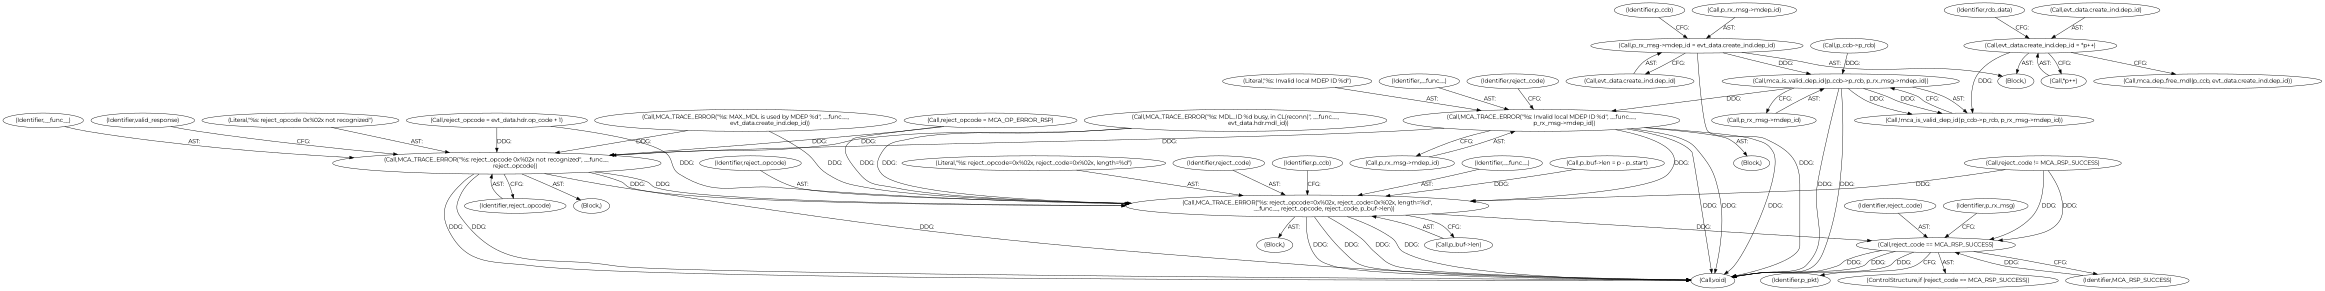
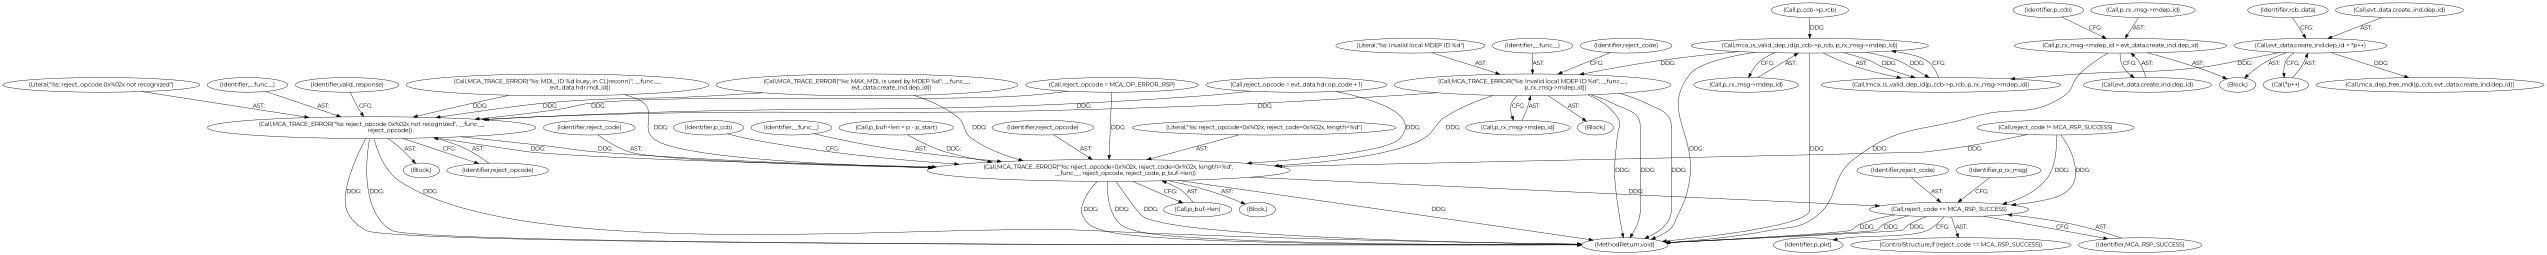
  digraph {
    fontname=Montserrat
    node [fontname=Montserrat]
    edge [fontname=Montserrat]
    n1 [label="(Call,MCA_TRACE_ERROR(\"%s: Invalid local MDEP ID %d\", __func__,\n                              p_rx_msg->mdep_id))"]
    n2 [label="(Call,MCA_TRACE_ERROR(\"%s: reject_opcode 0x%02x not recognized\", __func__,\n                        reject_opcode))"]
    n3 [label="(Call,MCA_TRACE_ERROR(\"%s: reject_opcode=0x%02x, reject_code=0x%02x, length=%d\",\n                      __func__, reject_opcode, reject_code, p_buf->len))"]
-   n4 [label="(Call,void)"]
+   n4 [label="(MethodReturn,void)"]
    n5 [label="(Call,p_rx_msg->mdep_id)"]
    n6 [label="(Block,)"]
    n7 [label="(Identifier,reject_opcode)"]
    n8 [label="(Block,)"]
    n9 [label="(Call,reject_code == MCA_RSP_SUCCESS)"]
    n10 [label="(Block,)"]
    n11 [label="(Call,p_buf->len)"]
    n12 [label="(Call,mca_is_valid_dep_id(p_ccb->p_rcb, p_rx_msg->mdep_id))"]
    n13 [label="(Call,!mca_is_valid_dep_id(p_ccb->p_rcb, p_rx_msg->mdep_id))"]
    n14 [label="(Call,p_rx_msg->mdep_id)"]
    n15 [label="(Call,p_rx_msg->mdep_id = evt_data.create_ind.dep_id)"]
    n16 [label="(Block,)"]
    n17 [label="(Call,evt_data.create_ind.dep_id)"]
    n18 [label="(Call,evt_data.create_ind.dep_id = *p++)"]
    n19 [label="(Call,*p++)"]
    n20 [label="(Call,mca_dep_free_mdl(p_ccb, evt_data.create_ind.dep_id))"]
    n21 [label="(ControlStructure,if (reject_code == MCA_RSP_SUCCESS))"]
    n22 [label="(Identifier,MCA_RSP_SUCCESS)"]
    n23 [label="(Identifier,p_pkt)"]
    n24 [label="(Identifier,__func__)"]
    n25 [label="(Identifier,reject_code)"]
    n26 [label="(Call,p_ccb->p_rcb)"]
    n27 [label="(Identifier,reject_code)"]
    n28 [label="(Identifier,rcb_data)"]
    n29 [label="(Identifier,p_ccb)"]
    n30 [label="(Identifier,__func__)"]
    n31 [label="(Identifier,p_rx_msg)"]
    n32 [label="(Identifier,reject_code)"]
    n33 [label="(Call,reject_opcode = MCA_OP_ERROR_RSP)"]
    n34 [label="(Literal,\"%s: reject_opcode 0x%02x not recognized\")"]
    n35 [label="(Call,p_buf->len = p - p_start)"]
    n36 [label="(Call,MCA_TRACE_ERROR(\"%s: MDL_ID %d busy, in CL(reconn)\", __func__,\n                              evt_data.hdr.mdl_id))"]
    n37 [label="(Call,evt_data.create_ind.dep_id)"]
    n38 [label="(Identifier,__func__)"]
    n39 [label="(Identifier,valid_response)"]
    n40 [label="(Identifier,p_ccb)"]
    n41 [label="(Literal,\"%s: Invalid local MDEP ID %d\")"]
    n42 [label="(Identifier,reject_opcode)"]
    n43 [label="(Call,MCA_TRACE_ERROR(\"%s: MAX_MDL is used by MDEP %d\", __func__,\n                                evt_data.create_ind.dep_id))"]
    n44 [label="(Literal,\"%s: reject_opcode=0x%02x, reject_code=0x%02x, length=%d\")"]
    n45 [label="(Call,reject_opcode = evt_data.hdr.op_code + 1)"]
    n46 [label="(Call,p_rx_msg->mdep_id)"]
    n47 [label="(Call,reject_code != MCA_RSP_SUCCESS)"]
    n1 -> n2 [label="DDG: "]
    n1 -> n3 [label="DDG: "]
    n1 -> n4 [label="DDG: "]
    n1 -> n4 [label="DDG: "]
    n1 -> n4 [label="DDG: "]
    n1 -> n5 [label="CFG: "]
    n1 -> n6 [label="AST: "]
    n2 -> n3 [label="DDG: "]
    n2 -> n3 [label="DDG: "]
    n2 -> n4 [label="DDG: "]
    n2 -> n4 [label="DDG: "]
    n2 -> n4 [label="DDG: "]
    n2 -> n7 [label="CFG: "]
    n2 -> n8 [label="AST: "]
    n3 -> n4 [label="DDG: "]
    n3 -> n4 [label="DDG: "]
    n3 -> n4 [label="DDG: "]
    n3 -> n4 [label="DDG: "]
    n3 -> n9 [label="DDG: "]
    n3 -> n10 [label="AST: "]
    n3 -> n11 [label="CFG: "]
    n5 -> n1 [label="AST: "]
    n7 -> n2 [label="AST: "]
    n9 -> n4 [label="DDG: "]
    n9 -> n4 [label="DDG: "]
    n9 -> n4 [label="DDG: "]
    n9 -> n21 [label="AST: "]
    n9 -> n22 [label="CFG: "]
    n9 -> n23 [label="CFG: "]
    n11 -> n3 [label="AST: "]
    n12 -> n1 [label="DDG: "]
    n12 -> n4 [label="DDG: "]
    n12 -> n4 [label="DDG: "]
    n12 -> n13 [label="AST: "]
    n12 -> n13 [label="DDG: "]
    n12 -> n13 [label="DDG: "]
    n12 -> n14 [label="CFG: "]
    n13 -> n12 [label="CFG: "]
    n14 -> n12 [label="AST: "]
    n15 -> n4 [label="DDG: "]
-   n15 -> n12 [label="DDG: "]
    n15 -> n16 [label="AST: "]
    n15 -> n17 [label="CFG: "]
    n17 -> n15 [label="AST: "]
    n18 -> n13 [label="DDG: "]
    n18 -> n16 [label="AST: "]
    n18 -> n19 [label="CFG: "]
-   n18 -> n20 [label="CFG: "]
+   n18 -> n20 [label="DDG: "]
    n19 -> n18 [label="AST: "]
-   n22 -> n9 [label="DDG: "]
+   n22 -> n9 [label="AST: "]
    n24 -> n1 [label="AST: "]
    n25 -> n3 [label="AST: "]
    n26 -> n12 [label="DDG: "]
    n27 -> n9 [label="AST: "]
    n28 -> n18 [label="CFG: "]
    n29 -> n3 [label="CFG: "]
    n30 -> n3 [label="AST: "]
    n31 -> n9 [label="CFG: "]
    n32 -> n1 [label="CFG: "]
    n33 -> n2 [label="DDG: "]
    n33 -> n3 [label="DDG: "]
    n34 -> n2 [label="AST: "]
    n35 -> n3 [label="DDG: "]
    n36 -> n2 [label="DDG: "]
    n36 -> n3 [label="DDG: "]
    n37 -> n18 [label="AST: "]
    n38 -> n2 [label="AST: "]
    n39 -> n2 [label="CFG: "]
    n40 -> n15 [label="CFG: "]
    n41 -> n1 [label="AST: "]
    n42 -> n3 [label="AST: "]
    n43 -> n2 [label="DDG: "]
    n43 -> n3 [label="DDG: "]
    n44 -> n3 [label="AST: "]
    n45 -> n2 [label="DDG: "]
    n45 -> n3 [label="DDG: "]
    n46 -> n15 [label="AST: "]
    n47 -> n3 [label="DDG: "]
    n47 -> n9 [label="DDG: "]
    n47 -> n9 [label="DDG: "]
  }
